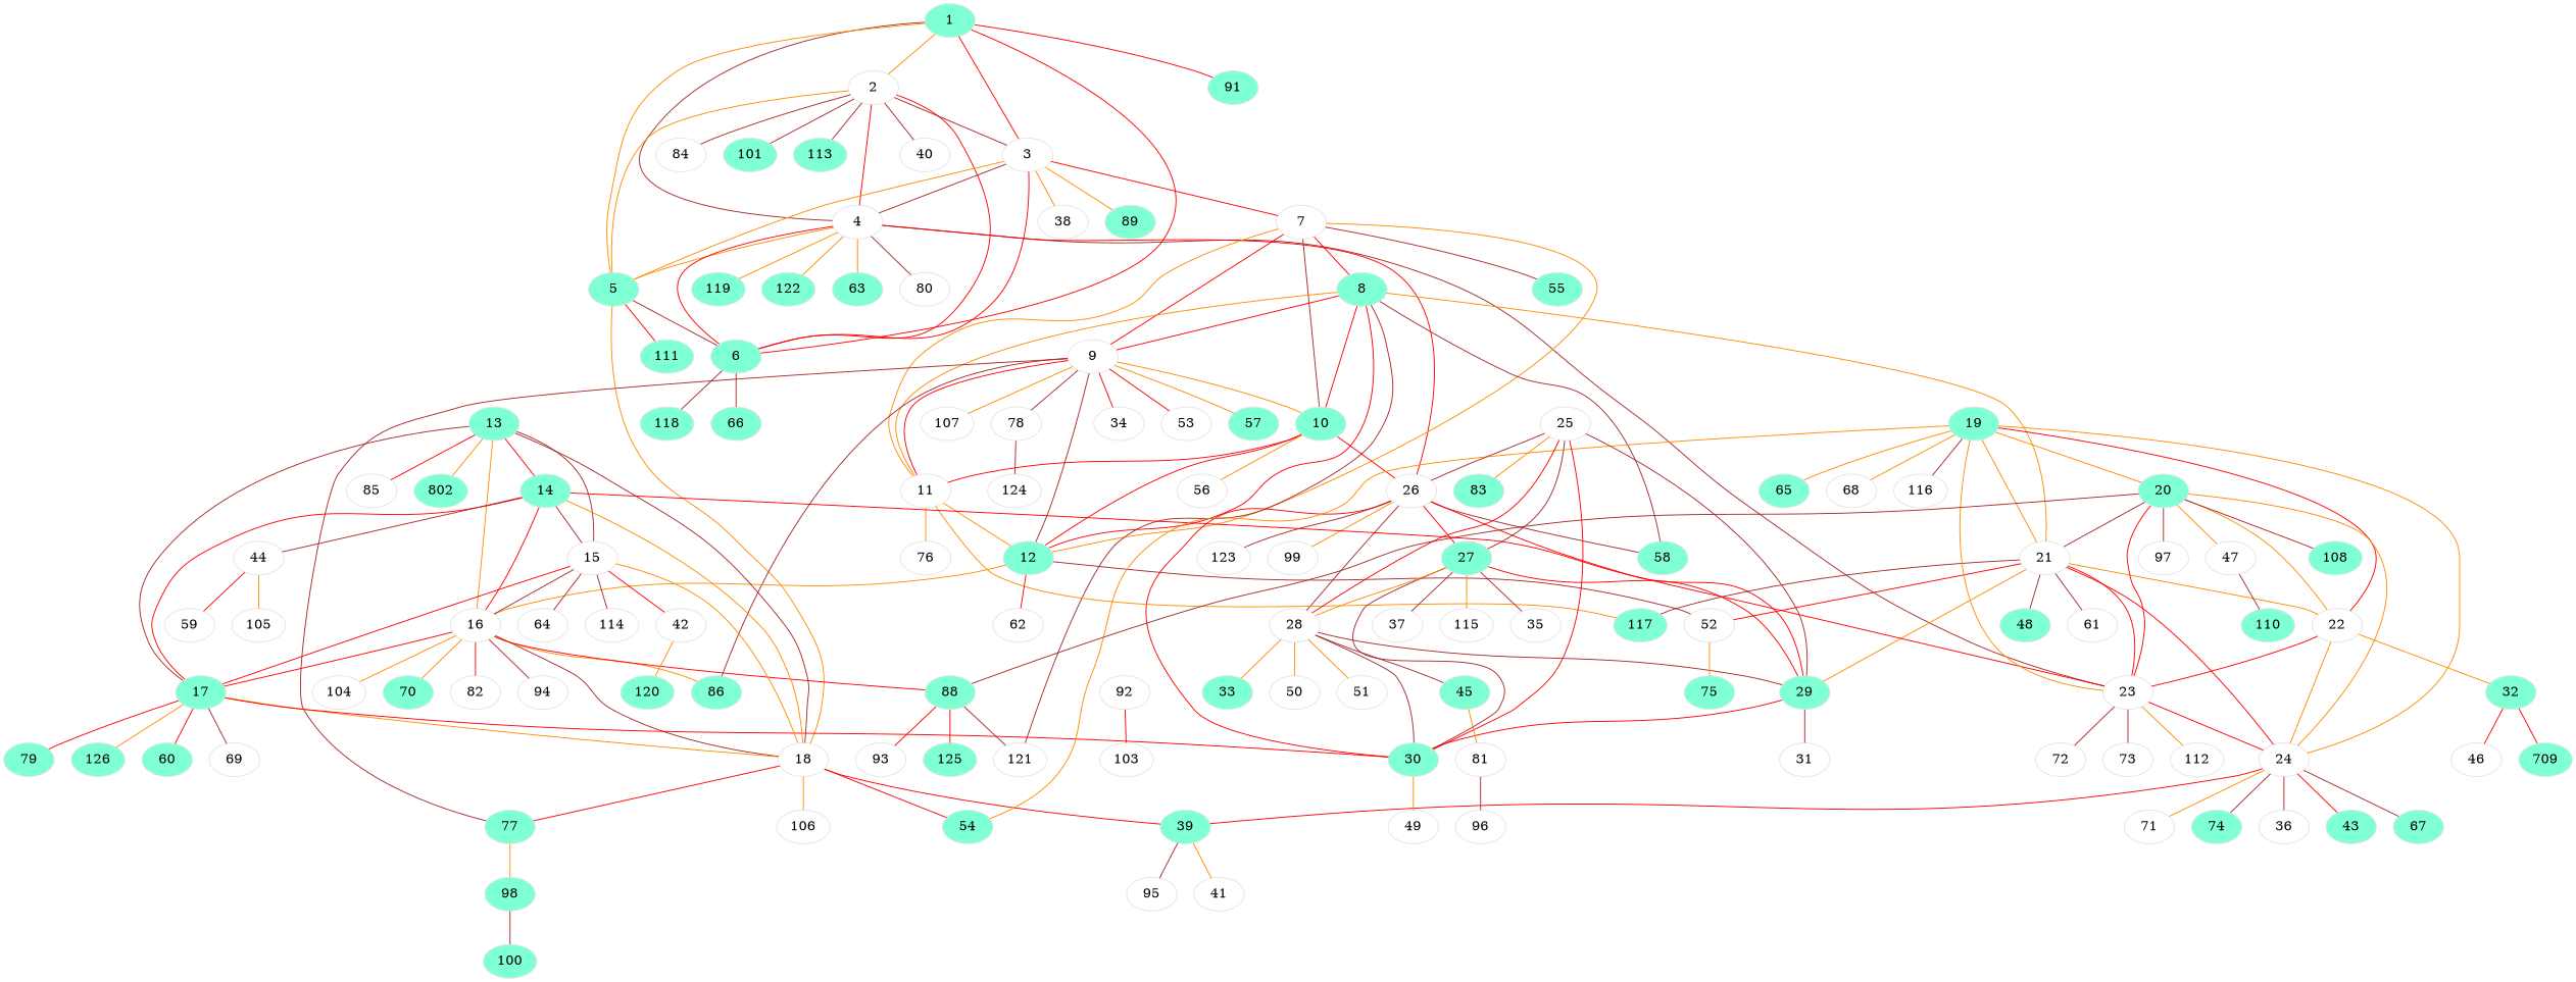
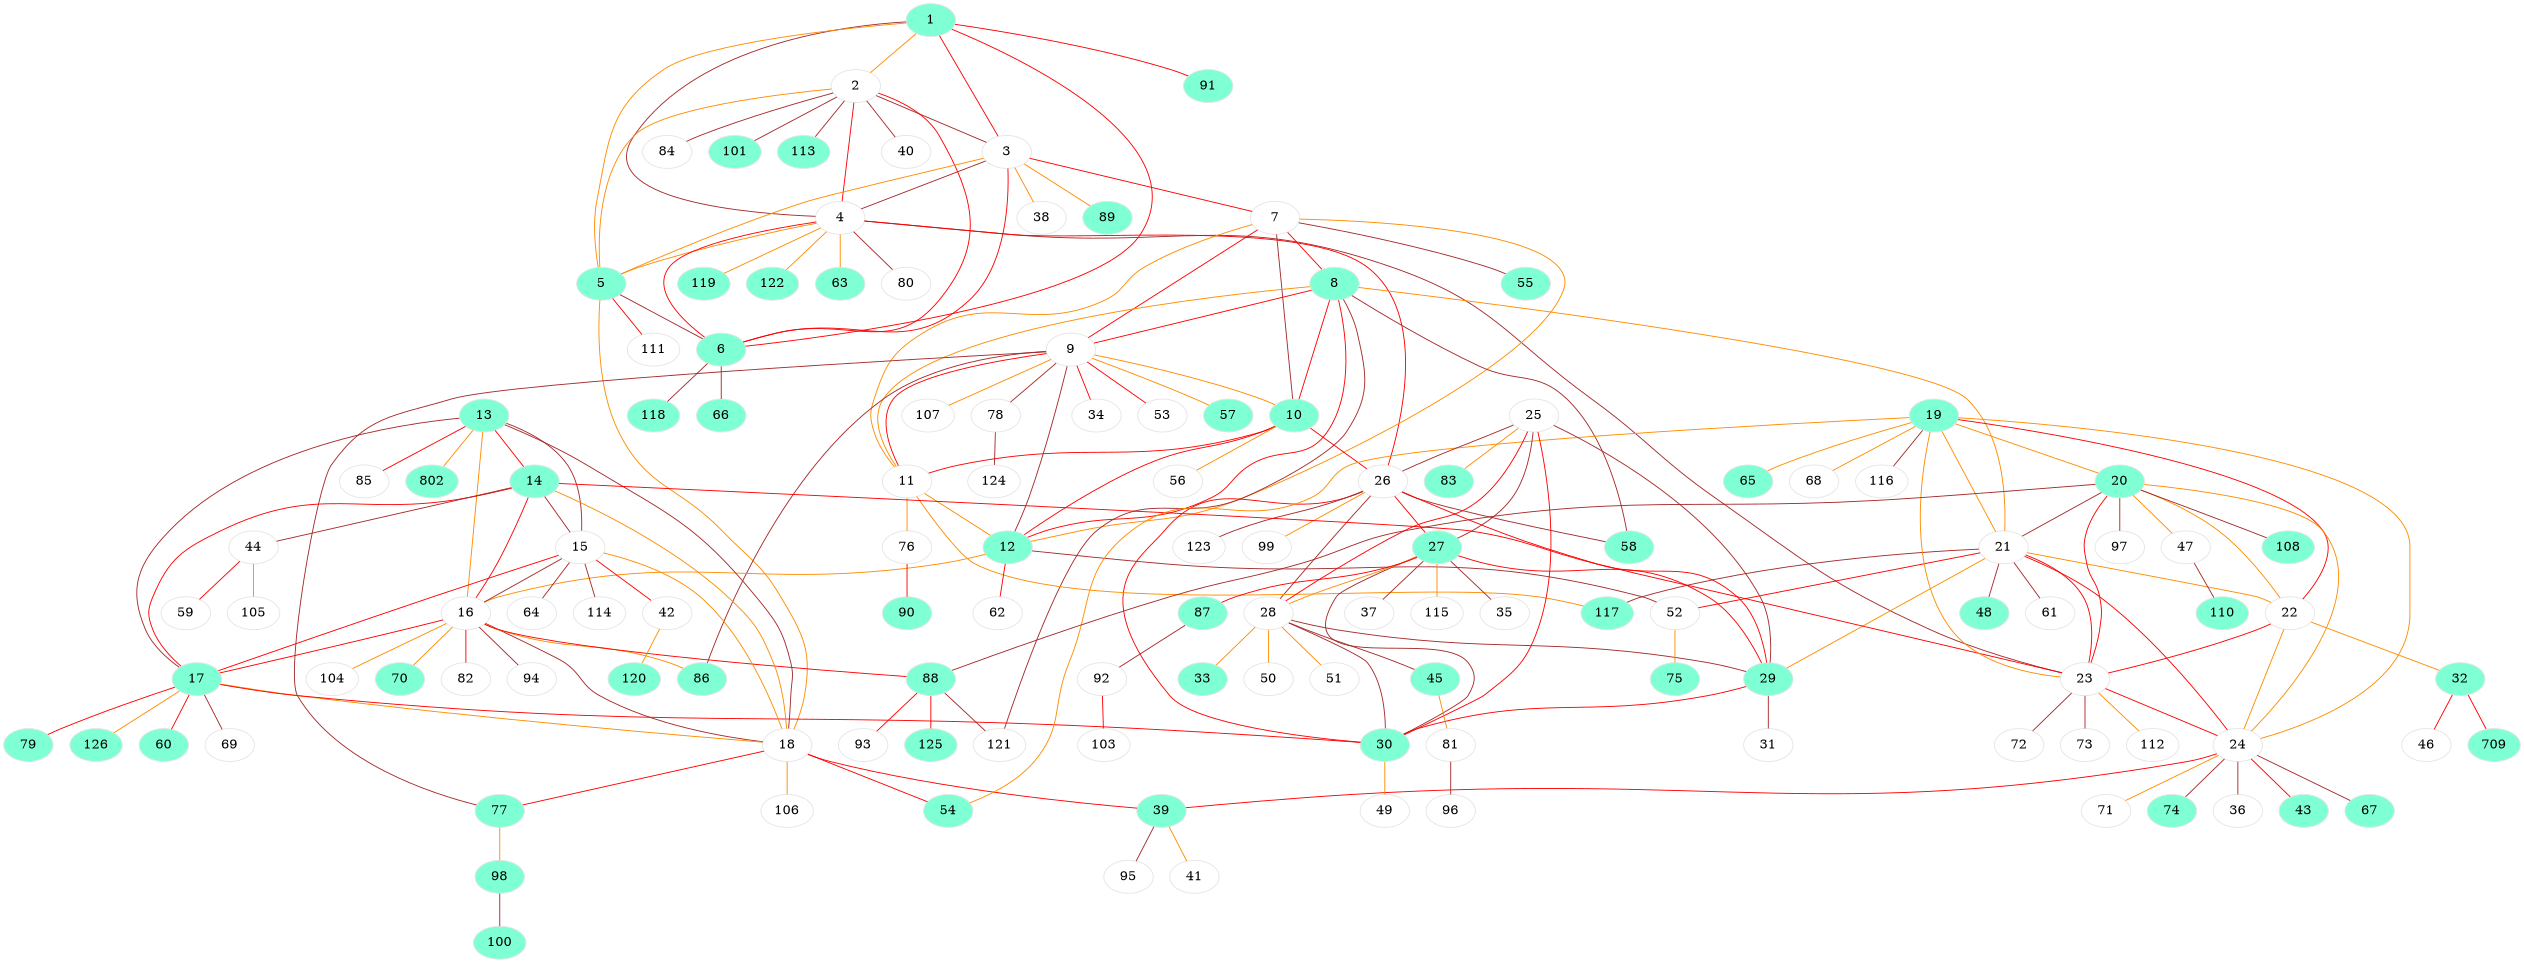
  graph {
    node [color=gray90 fillcolor=white style=filled]
    edge [color=brown]
    1 [fillcolor=aquamarine]
    2
    3
    4
    5 [fillcolor=aquamarine]
    6 [fillcolor=aquamarine]
    91 [fillcolor=aquamarine]
    40
    84
    101 [fillcolor=aquamarine]
    113 [fillcolor=aquamarine]
    7
    38
    89 [fillcolor=aquamarine]
    23
    26
    63 [fillcolor=aquamarine]
    80
    119 [fillcolor=aquamarine]
    122 [fillcolor=aquamarine]
    18
-   111 [fillcolor=aquamarine]
+   111
    66 [fillcolor=aquamarine]
    118 [fillcolor=aquamarine]
    8 [fillcolor=aquamarine]
    9
    10 [fillcolor=aquamarine]
    11
    12 [fillcolor=aquamarine]
    55 [fillcolor=aquamarine]
    24
    72
    73
    112
    58 [fillcolor=aquamarine]
    30 [fillcolor=aquamarine]
    29 [fillcolor=aquamarine]
    27 [fillcolor=aquamarine]
    28
    99
    123
    77 [fillcolor=aquamarine]
    39 [fillcolor=aquamarine]
    54 [fillcolor=aquamarine]
    106
    21
    121
    34
    53
    57 [fillcolor=aquamarine]
    78
    86 [fillcolor=aquamarine]
    107
    56
    76
    117 [fillcolor=aquamarine]
    16
    52
    62
    22
    48 [fillcolor=aquamarine]
    61
    98 [fillcolor=aquamarine]
    124
+   90 [fillcolor=aquamarine]
    17 [fillcolor=aquamarine]
    70 [fillcolor=aquamarine]
    82
    88 [fillcolor=aquamarine]
    94
    104
    75 [fillcolor=aquamarine]
    13 [fillcolor=aquamarine]
    14 [fillcolor=aquamarine]
    15
    85
    n77 [fillcolor=aquamarine label=802]
    44
    42
    64
    114
    60 [fillcolor=aquamarine]
    69
    79 [fillcolor=aquamarine]
    126 [fillcolor=aquamarine]
    59
    105
    120 [fillcolor=aquamarine]
    93
    125 [fillcolor=aquamarine]
    49
    41
    95
    19 [fillcolor=aquamarine]
    20 [fillcolor=aquamarine]
    65 [fillcolor=aquamarine]
    68
    116
    47
    97
    108 [fillcolor=aquamarine]
    32 [fillcolor=aquamarine]
    36
    43 [fillcolor=aquamarine]
    67 [fillcolor=aquamarine]
    71
    74 [fillcolor=aquamarine]
    110 [fillcolor=aquamarine]
    31
    46
    n111 [fillcolor=aquamarine label=709]
    25
    83 [fillcolor=aquamarine]
    35
    37
+   87 [fillcolor=aquamarine]
    115
    33 [fillcolor=aquamarine]
    45 [fillcolor=aquamarine]
    50
    51
    92
    81
    96
    100 [fillcolor=aquamarine]
    103
    1 -- 2 [color=darkorange]
    1 -- 3 [color=red]
    1 -- 4
    1 -- 5 [color=darkorange]
    1 -- 6 [color=red]
    1 -- 91 [color=red]
    2 -- 3
    2 -- 4 [color=red]
    2 -- 5 [color=darkorange]
    2 -- 6 [color=red]
    2 -- 40
    2 -- 84
    2 -- 101
    2 -- 113
    3 -- 4
    3 -- 5 [color=darkorange]
    3 -- 6 [color=red]
    3 -- 7 [color=red]
    3 -- 38 [color=darkorange]
    3 -- 89 [color=darkorange]
    4 -- 5 [color=darkorange]
    4 -- 6 [color=red]
    4 -- 23
    4 -- 26 [color=red]
    4 -- 63 [color=darkorange]
    4 -- 80
    4 -- 119 [color=darkorange]
    4 -- 122 [color=darkorange]
    5 -- 6
    5 -- 18 [color=darkorange]
    5 -- 111 [color=red]
    6 -- 66
    6 -- 118
    7 -- 8 [color=red]
    7 -- 9 [color=red]
    7 -- 10
    7 -- 11 [color=darkorange]
    7 -- 12 [color=darkorange]
    7 -- 55
    23 -- 24 [color=red]
    23 -- 72
    23 -- 73
    23 -- 112 [color=darkorange]
    26 -- 58
    26 -- 30 [color=red]
    26 -- 29 [color=red]
    26 -- 27 [color=red]
    26 -- 28
    26 -- 99 [color=darkorange]
    26 -- 123
    18 -- 77 [color=red]
    18 -- 39 [color=red]
    18 -- 54 [color=red]
    18 -- 106 [color=darkorange]
    8 -- 9 [color=red]
    8 -- 10 [color=red]
    8 -- 11 [color=darkorange]
    8 -- 12 [color=red]
    8 -- 58
    8 -- 21 [color=darkorange]
    8 -- 121
    9 -- 10 [color=darkorange]
    9 -- 11 [color=red]
    9 -- 12
    9 -- 77
    9 -- 34 [color=red]
    9 -- 53 [color=red]
    9 -- 57 [color=darkorange]
    9 -- 78
    9 -- 86
    9 -- 107 [color=darkorange]
    10 -- 26 [color=red]
    10 -- 11 [color=red]
    10 -- 12 [color=red]
    10 -- 56 [color=darkorange]
    11 -- 12 [color=darkorange]
    11 -- 76 [color=darkorange]
    11 -- 117 [color=darkorange]
    12 -- 16 [color=darkorange]
    12 -- 52
    12 -- 62 [color=red]
    24 -- 39 [color=red]
    24 -- 36
    24 -- 43 [color=red]
    24 -- 67
    24 -- 71 [color=darkorange]
    24 -- 74
    30 -- 49 [color=darkorange]
    29 -- 30 [color=red]
    29 -- 31
    27 -- 30
    27 -- 29 [color=red]
    27 -- 28 [color=darkorange]
    27 -- 35
    27 -- 37
+   27 -- 87 [color=red]
    27 -- 115 [color=darkorange]
    28 -- 30
    28 -- 29
    28 -- 33 [color=darkorange]
    28 -- 45
    28 -- 50 [color=darkorange]
    28 -- 51 [color=darkorange]
    77 -- 98 [color=darkorange]
    39 -- 41 [color=darkorange]
    39 -- 95
    21 -- 23 [color=red]
    21 -- 24 [color=red]
    21 -- 29 [color=darkorange]
    21 -- 117
    21 -- 52 [color=red]
    21 -- 22 [color=darkorange]
    21 -- 48
    21 -- 61
    78 -- 124
+   76 -- 90 [color=red]
    16 -- 18
    16 -- 86 [color=darkorange]
    16 -- 17 [color=red]
    16 -- 70 [color=darkorange]
    16 -- 82 [color=red]
    16 -- 88 [color=red]
    16 -- 94
    16 -- 104 [color=darkorange]
    52 -- 75 [color=darkorange]
    22 -- 23 [color=red]
    22 -- 24 [color=darkorange]
    22 -- 32 [color=darkorange]
    98 -- 100
    17 -- 18 [color=darkorange]
    17 -- 30 [color=red]
    17 -- 60 [color=red]
    17 -- 69
    17 -- 79 [color=red]
    17 -- 126 [color=darkorange]
    88 -- 121
    88 -- 93 [color=red]
    88 -- 125 [color=red]
    13 -- 18
    13 -- 16 [color=darkorange]
    13 -- 17
    13 -- 14 [color=red]
    13 -- 15
    13 -- 85 [color=red]
    13 -- n77 [color=darkorange]
    14 -- 23 [color=red]
    14 -- 18 [color=darkorange]
    14 -- 16 [color=red]
    14 -- 17 [color=red]
    14 -- 15
    14 -- 44
    15 -- 18 [color=darkorange]
    15 -- 16
    15 -- 17 [color=red]
    15 -- 42 [color=red]
    15 -- 64
    15 -- 114
    44 -- 59 [color=red]
    44 -- 105 [color=darkorange]
    42 -- 120 [color=darkorange]
    19 -- 23 [color=darkorange]
    19 -- 24 [color=darkorange]
    19 -- 54 [color=darkorange]
    19 -- 21 [color=darkorange]
    19 -- 22 [color=red]
    19 -- 20 [color=darkorange]
    19 -- 65 [color=darkorange]
    19 -- 68 [color=darkorange]
    19 -- 116
    20 -- 23 [color=red]
    20 -- 24 [color=darkorange]
    20 -- 21
    20 -- 22 [color=darkorange]
    20 -- 88
    20 -- 47 [color=darkorange]
    20 -- 97
    20 -- 108
    47 -- 110
    32 -- 46 [color=red]
    32 -- n111 [color=red]
    25 -- 26
    25 -- 30 [color=red]
    25 -- 29
    25 -- 27
    25 -- 28 [color=red]
    25 -- 83 [color=darkorange]
+   87 -- 92
    45 -- 81 [color=darkorange]
    92 -- 103 [color=red]
    81 -- 96
  }
